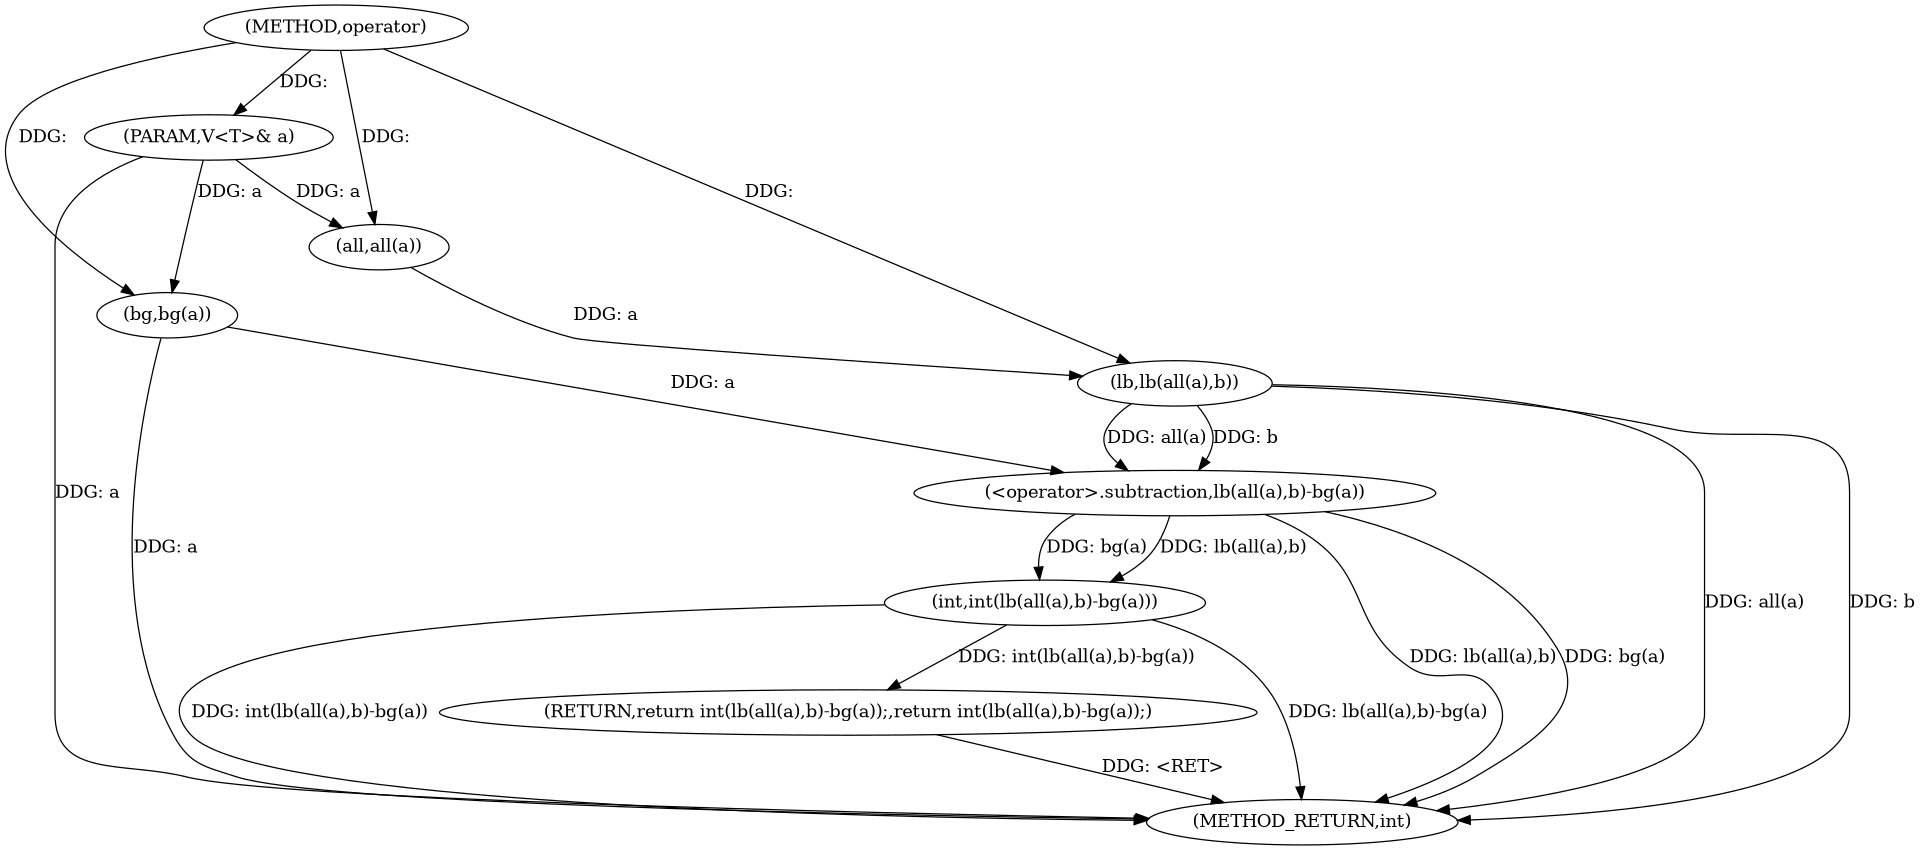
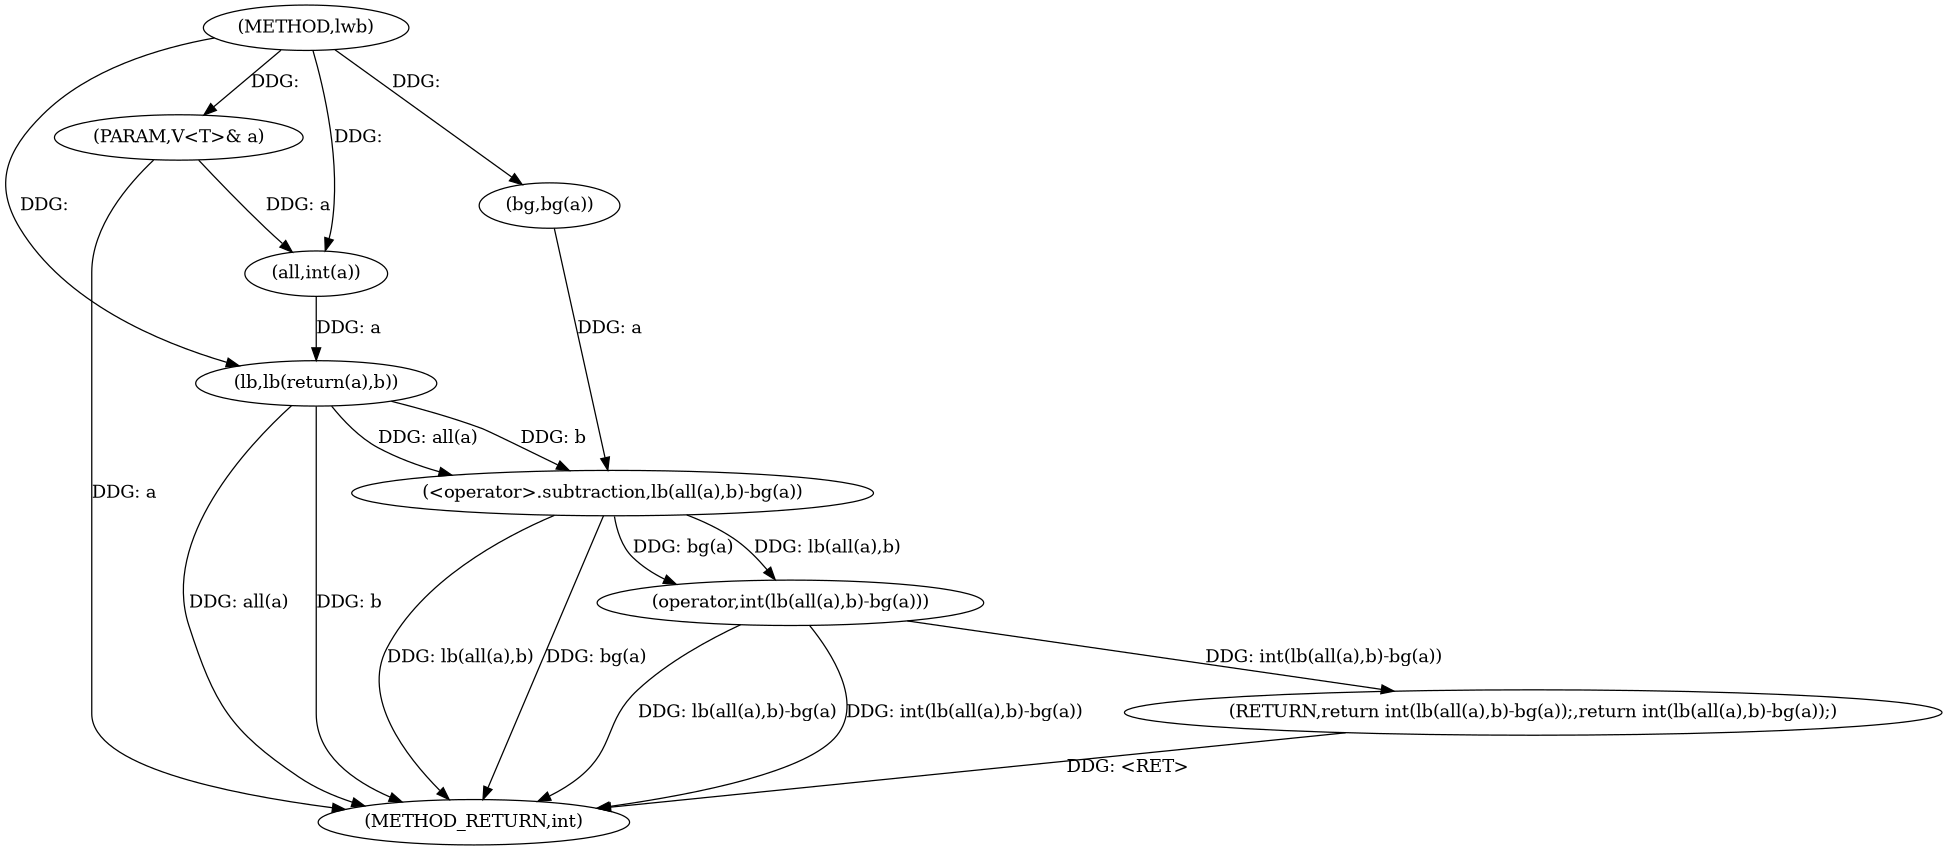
  digraph {
-   n1 [label="(METHOD,operator)"]
+   n1 [label="(METHOD,lwb)"]
    n2 [label="(PARAM,V<T>& a)"]
-   n3 [label="(lb,lb(all(a),b))"]
+   n3 [label="(lb,lb(return(a),b))"]
    n4 [label="(bg,bg(a))"]
-   n5 [label="(all,all(a))"]
+   n5 [label="(all,int(a))"]
    n6 [label="(METHOD_RETURN,int)"]
    n7 [label="(<operator>.subtraction,lb(all(a),b)-bg(a))"]
    n8 [label="(RETURN,return int(lb(all(a),b)-bg(a));,return int(lb(all(a),b)-bg(a));)"]
-   n9 [label="(int,int(lb(all(a),b)-bg(a)))"]
+   n9 [label="(operator,int(lb(all(a),b)-bg(a)))"]
    n1 -> n2 [label="DDG: "]
    n1 -> n3 [label="DDG: "]
    n1 -> n4 [label="DDG: "]
    n1 -> n5 [label="DDG: "]
-   n2 -> n4 [label="DDG: a"]
    n2 -> n5 [label="DDG: a"]
    n2 -> n6 [label="DDG: a"]
    n3 -> n6 [label="DDG: all(a)"]
    n3 -> n6 [label="DDG: b"]
    n3 -> n7 [label="DDG: b"]
    n3 -> n7 [label="DDG: all(a)"]
-   n4 -> n6 [label="DDG: a"]
    n4 -> n7 [label="DDG: a"]
    n5 -> n3 [label="DDG: a"]
    n7 -> n6 [label="DDG: lb(all(a),b)"]
    n7 -> n6 [label="DDG: bg(a)"]
    n7 -> n9 [label="DDG: bg(a)"]
    n7 -> n9 [label="DDG: lb(all(a),b)"]
    n8 -> n6 [label="DDG: <RET>"]
    n9 -> n6 [label="DDG: lb(all(a),b)-bg(a)"]
    n9 -> n6 [label="DDG: int(lb(all(a),b)-bg(a))"]
    n9 -> n8 [label="DDG: int(lb(all(a),b)-bg(a))"]
  }
